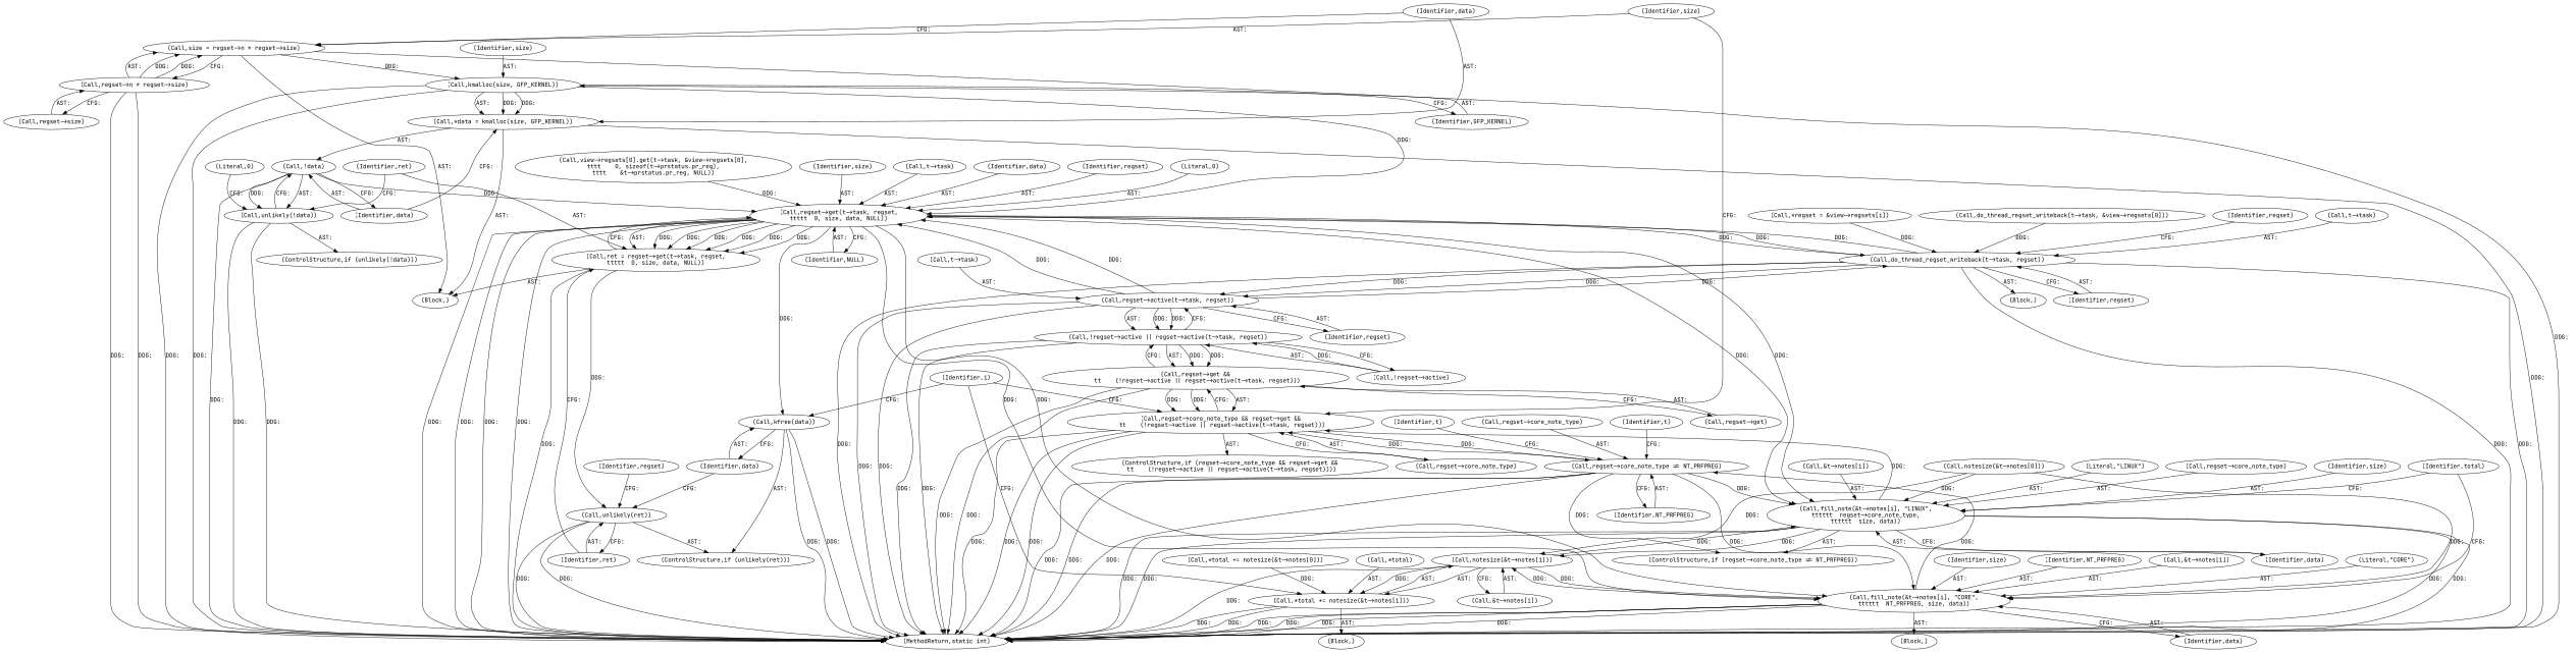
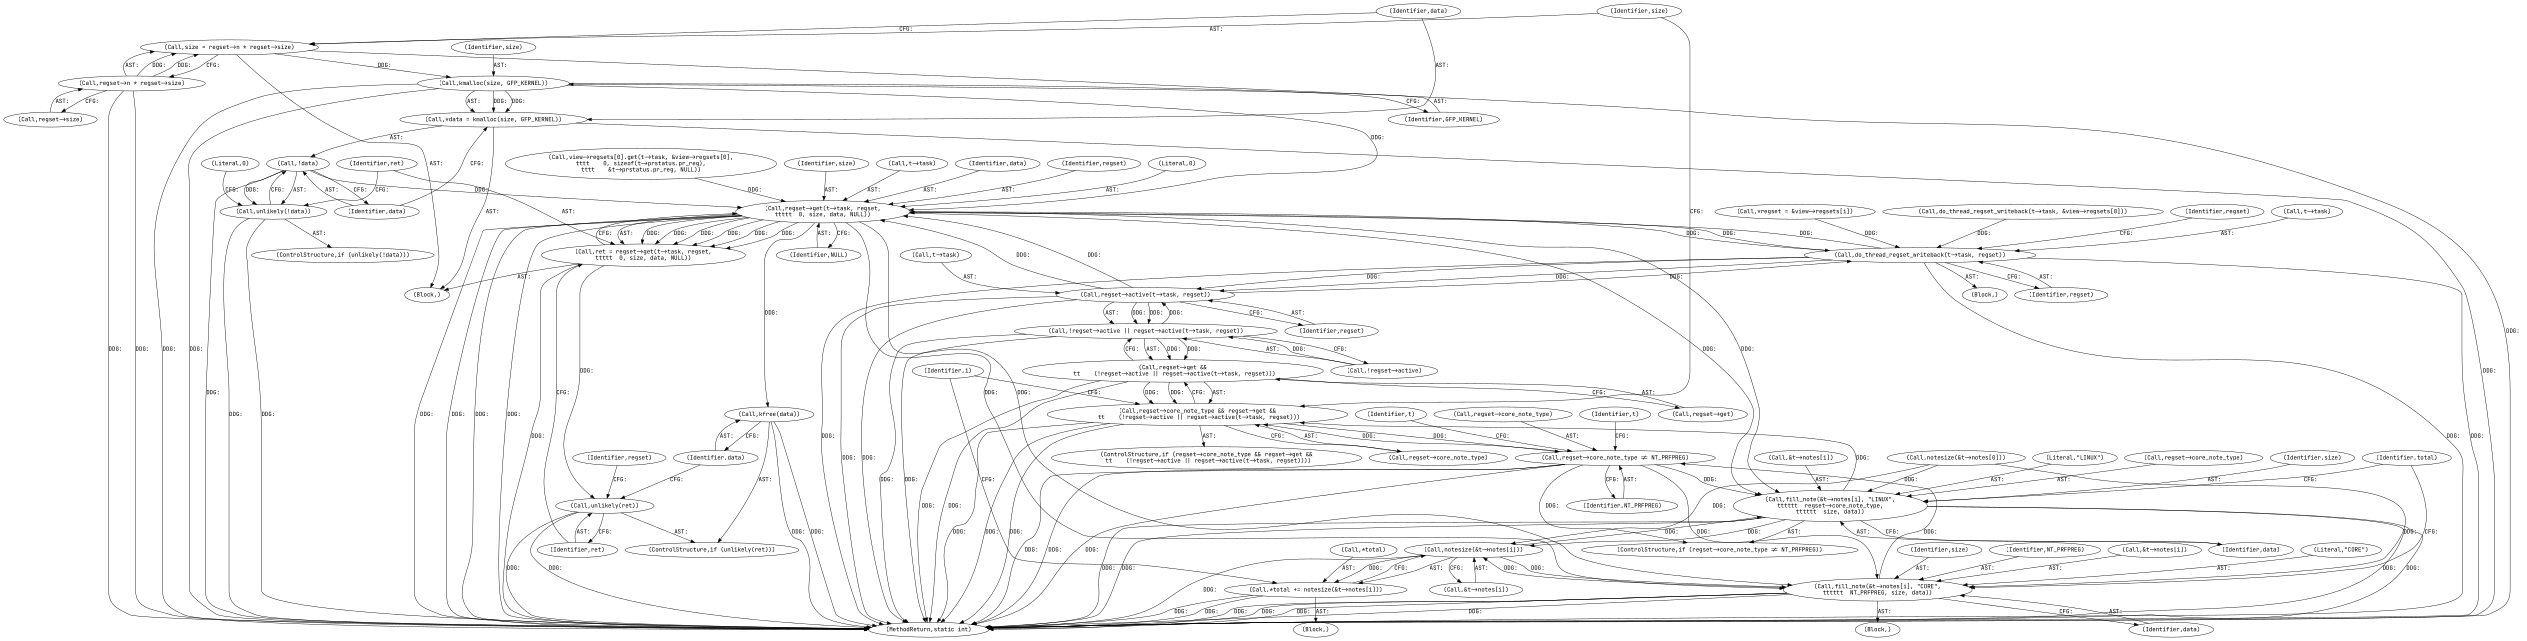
  digraph {
    fontname="JetBrains Mono"
    node [fontname="JetBrains Mono"]
    edge [fontname="JetBrains Mono"]
    n1 [label="(Call,kmalloc(size, GFP_KERNEL))"]
    n2 [label="(Call,*data = kmalloc(size, GFP_KERNEL))"]
    n3 [label="(Call,regset->get(t->task, regset,\n\t\t\t\t\t  0, size, data, NULL))"]
    n4 [label="(MethodReturn,static int)"]
    n5 [label="(Identifier,GFP_KERNEL)"]
    n6 [label="(Block,)"]
    n7 [label="(Call,!data)"]
    n8 [label="(Call,do_thread_regset_writeback(t->task, regset))"]
    n9 [label="(Call,fill_note(&t->notes[i], \"LINUX\",\n\t\t\t\t\t\t  regset->core_note_type,\n\t\t\t\t\t\t  size, data))"]
    n10 [label="(Call,fill_note(&t->notes[i], \"CORE\",\n\t\t\t\t\t\t  NT_PRFPREG, size, data))"]
    n11 [label="(Call,ret = regset->get(t->task, regset,\n\t\t\t\t\t  0, size, data, NULL))"]
    n12 [label="(Call,kfree(data))"]
    n13 [label="(Identifier,NULL)"]
    n14 [label="(Call,size = regset->n * regset->size)"]
    n15 [label="(Call,regset->n * regset->size)"]
    n16 [label="(Call,regset->size)"]
    n17 [label="(Call,unlikely(!data))"]
    n18 [label="(Identifier,data)"]
    n19 [label="(ControlStructure,if (unlikely(!data)))"]
    n20 [label="(Call,regset->active(t->task, regset))"]
    n21 [label="(Block,)"]
    n22 [label="(Identifier,regset)"]
    n23 [label="(Call,regset->core_note_type && regset->get &&\n \t\t    (!regset->active || regset->active(t->task, regset)))"]
    n24 [label="(ControlStructure,if (regset->core_note_type != NT_PRFPREG))"]
    n25 [label="(Call,notesize(&t->notes[i]))"]
    n26 [label="(Identifier,data)"]
    n27 [label="(Call,regset->core_note_type != NT_PRFPREG)"]
    n28 [label="(Block,)"]
    n29 [label="(Identifier,data)"]
    n30 [label="(Call,unlikely(ret))"]
    n31 [label="(ControlStructure,if (unlikely(ret)))"]
    n32 [label="(Identifier,data)"]
    n33 [label="(Call,!regset->active || regset->active(t->task, regset))"]
    n34 [label="(Identifier,regset)"]
    n35 [label="(Call,regset->get &&\n \t\t    (!regset->active || regset->active(t->task, regset)))"]
    n36 [label="(Call,!regset->active)"]
    n37 [label="(Call,regset->get)"]
    n38 [label="(ControlStructure,if (regset->core_note_type && regset->get &&\n \t\t    (!regset->active || regset->active(t->task, regset))))"]
    n39 [label="(Call,regset->core_note_type)"]
    n40 [label="(Identifier,NT_PRFPREG)"]
    n41 [label="(Call,*total += notesize(&t->notes[i]))"]
    n42 [label="(Call,&t->notes[i])"]
    n43 [label="(Block,)"]
    n44 [label="(Identifier,ret)"]
    n45 [label="(Call,t->task)"]
    n46 [label="(Literal,\"LINUX\")"]
    n47 [label="(Identifier,size)"]
    n48 [label="(Call,*regset = &view->regsets[i])"]
    n49 [label="(Identifier,data)"]
    n50 [label="(Identifier,t)"]
    n51 [label="(Identifier,regset)"]
    n52 [label="(Call,do_thread_regset_writeback(t->task, &view->regsets[0]))"]
    n53 [label="(Identifier,regset)"]
    n54 [label="(Identifier,i)"]
    n55 [label="(Call,notesize(&t->notes[0]))"]
-   n56 [label="(Call,*total += notesize(&t->notes[0]))"]
    n57 [label="(Literal,0)"]
    n58 [label="(Literal,0)"]
    n59 [label="(Call,view->regsets[0].get(t->task, &view->regsets[0],\n\t\t\t\t    0, sizeof(t->prstatus.pr_reg),\n\t\t\t\t    &t->prstatus.pr_reg, NULL))"]
    n60 [label="(Identifier,size)"]
    n61 [label="(Identifier,data)"]
    n62 [label="(Call,regset->core_note_type)"]
    n63 [label="(Call,t->task)"]
    n64 [label="(Identifier,size)"]
    n65 [label="(Call,regset->core_note_type)"]
    n66 [label="(Call,*total)"]
    n67 [label="(Identifier,size)"]
    n68 [label="(Identifier,t)"]
    n69 [label="(Identifier,NT_PRFPREG)"]
    n70 [label="(Identifier,regset)"]
    n71 [label="(Call,&t->notes[i])"]
    n72 [label="(Call,&t->notes[i])"]
    n73 [label="(Call,t->task)"]
    n74 [label="(Identifier,ret)"]
    n75 [label="(Identifier,total)"]
    n76 [label="(Identifier,size)"]
    n77 [label="(Literal,\"CORE\")"]
    n1 -> n2 [label="AST: "]
    n1 -> n2 [label="DDG: "]
    n1 -> n2 [label="DDG: "]
    n1 -> n3 [label="DDG: "]
    n1 -> n4 [label="DDG: "]
    n1 -> n4 [label="DDG: "]
    n1 -> n5 [label="CFG: "]
    n2 -> n4 [label="DDG: "]
    n2 -> n6 [label="AST: "]
    n2 -> n7 [label="AST: "]
    n3 -> n4 [label="DDG: "]
    n3 -> n4 [label="DDG: "]
    n3 -> n4 [label="DDG: "]
    n3 -> n4 [label="DDG: "]
    n3 -> n8 [label="DDG: "]
    n3 -> n9 [label="DDG: "]
    n3 -> n9 [label="DDG: "]
    n3 -> n10 [label="DDG: "]
    n3 -> n10 [label="DDG: "]
    n3 -> n11 [label="AST: "]
    n3 -> n11 [label="DDG: "]
    n3 -> n11 [label="DDG: "]
    n3 -> n11 [label="DDG: "]
    n3 -> n11 [label="DDG: "]
    n3 -> n11 [label="DDG: "]
    n3 -> n11 [label="DDG: "]
    n3 -> n12 [label="DDG: "]
    n3 -> n13 [label="CFG: "]
    n5 -> n1 [label="AST: "]
    n7 -> n3 [label="DDG: "]
    n7 -> n4 [label="DDG: "]
    n7 -> n17 [label="AST: "]
    n7 -> n17 [label="DDG: "]
    n7 -> n18 [label="CFG: "]
    n8 -> n3 [label="DDG: "]
    n8 -> n3 [label="DDG: "]
    n8 -> n4 [label="DDG: "]
    n8 -> n4 [label="DDG: "]
    n8 -> n4 [label="DDG: "]
    n8 -> n20 [label="DDG: "]
    n8 -> n20 [label="DDG: "]
    n8 -> n21 [label="AST: "]
    n8 -> n22 [label="CFG: "]
    n9 -> n4 [label="DDG: "]
    n9 -> n4 [label="DDG: "]
    n9 -> n4 [label="DDG: "]
    n9 -> n4 [label="DDG: "]
    n9 -> n23 [label="DDG: "]
    n9 -> n24 [label="AST: "]
    n9 -> n25 [label="DDG: "]
    n9 -> n26 [label="CFG: "]
    n10 -> n4 [label="DDG: "]
    n10 -> n4 [label="DDG: "]
    n10 -> n4 [label="DDG: "]
    n10 -> n4 [label="DDG: "]
    n10 -> n25 [label="DDG: "]
    n10 -> n27 [label="DDG: "]
    n10 -> n28 [label="AST: "]
    n10 -> n29 [label="CFG: "]
    n11 -> n3 [label="CFG: "]
    n11 -> n4 [label="DDG: "]
    n11 -> n6 [label="AST: "]
    n11 -> n30 [label="DDG: "]
    n12 -> n4 [label="DDG: "]
    n12 -> n4 [label="DDG: "]
    n12 -> n31 [label="AST: "]
    n12 -> n32 [label="CFG: "]
    n13 -> n3 [label="AST: "]
    n14 -> n1 [label="DDG: "]
    n14 -> n4 [label="DDG: "]
    n14 -> n6 [label="AST: "]
    n14 -> n15 [label="CFG: "]
    n15 -> n4 [label="DDG: "]
    n15 -> n4 [label="DDG: "]
    n15 -> n14 [label="AST: "]
    n15 -> n14 [label="DDG: "]
    n15 -> n14 [label="DDG: "]
    n15 -> n16 [label="CFG: "]
    n16 -> n15 [label="AST: "]
    n17 -> n4 [label="DDG: "]
    n17 -> n4 [label="DDG: "]
    n17 -> n7 [label="CFG: "]
    n17 -> n19 [label="AST: "]
    n18 -> n2 [label="CFG: "]
    n18 -> n7 [label="AST: "]
    n20 -> n3 [label="DDG: "]
    n20 -> n3 [label="DDG: "]
    n20 -> n4 [label="DDG: "]
    n20 -> n4 [label="DDG: "]
    n20 -> n8 [label="DDG: "]
    n20 -> n33 [label="AST: "]
    n20 -> n33 [label="DDG: "]
    n20 -> n33 [label="DDG: "]
    n20 -> n34 [label="CFG: "]
    n22 -> n8 [label="AST: "]
    n23 -> n4 [label="DDG: "]
    n23 -> n4 [label="DDG: "]
    n23 -> n4 [label="DDG: "]
    n23 -> n27 [label="DDG: "]
    n23 -> n35 [label="CFG: "]
    n23 -> n38 [label="AST: "]
    n23 -> n39 [label="CFG: "]
    n25 -> n4 [label="DDG: "]
    n25 -> n9 [label="DDG: "]
    n25 -> n10 [label="DDG: "]
    n25 -> n41 [label="AST: "]
    n25 -> n41 [label="DDG: "]
    n25 -> n42 [label="CFG: "]
    n26 -> n9 [label="AST: "]
    n27 -> n4 [label="DDG: "]
    n27 -> n4 [label="DDG: "]
    n27 -> n4 [label="DDG: "]
    n27 -> n9 [label="DDG: "]
    n27 -> n10 [label="DDG: "]
    n27 -> n23 [label="DDG: "]
    n27 -> n24 [label="DDG: "]
    n27 -> n40 [label="CFG: "]
    n29 -> n10 [label="AST: "]
    n30 -> n4 [label="DDG: "]
    n30 -> n4 [label="DDG: "]
    n30 -> n31 [label="AST: "]
    n30 -> n44 [label="CFG: "]
    n32 -> n12 [label="AST: "]
    n32 -> n30 [label="CFG: "]
    n33 -> n4 [label="DDG: "]
    n33 -> n4 [label="DDG: "]
-   n33 -> n20 [label="CFG: "]
+   n33 -> n20 [label="DDG: "]
    n33 -> n35 [label="AST: "]
    n33 -> n35 [label="DDG: "]
    n33 -> n35 [label="DDG: "]
    n33 -> n36 [label="CFG: "]
    n34 -> n20 [label="AST: "]
    n35 -> n4 [label="DDG: "]
    n35 -> n4 [label="DDG: "]
    n35 -> n23 [label="AST: "]
    n35 -> n23 [label="DDG: "]
    n35 -> n23 [label="DDG: "]
    n35 -> n33 [label="CFG: "]
    n35 -> n37 [label="CFG: "]
    n36 -> n33 [label="AST: "]
    n36 -> n33 [label="DDG: "]
    n37 -> n35 [label="AST: "]
    n39 -> n23 [label="AST: "]
    n40 -> n27 [label="AST: "]
    n41 -> n4 [label="DDG: "]
    n41 -> n4 [label="DDG: "]
-   n41 -> n25 [label="AST: "]
+   n41 -> n25 [label="CFG: "]
    n41 -> n43 [label="AST: "]
    n42 -> n25 [label="AST: "]
    n44 -> n11 [label="CFG: "]
    n44 -> n30 [label="AST: "]
    n45 -> n20 [label="AST: "]
    n46 -> n9 [label="AST: "]
    n47 -> n1 [label="AST: "]
    n48 -> n8 [label="DDG: "]
    n49 -> n3 [label="AST: "]
    n50 -> n27 [label="CFG: "]
    n51 -> n30 [label="CFG: "]
    n52 -> n8 [label="DDG: "]
    n53 -> n3 [label="AST: "]
-   n54 -> n12 [label="CFG: "]
    n54 -> n23 [label="CFG: "]
    n54 -> n41 [label="CFG: "]
    n55 -> n9 [label="DDG: "]
    n55 -> n10 [label="DDG: "]
    n55 -> n25 [label="DDG: "]
-   n56 -> n41 [label="DDG: "]
    n57 -> n17 [label="CFG: "]
    n58 -> n3 [label="AST: "]
    n59 -> n3 [label="DDG: "]
    n60 -> n3 [label="AST: "]
    n61 -> n2 [label="AST: "]
    n61 -> n14 [label="CFG: "]
    n62 -> n27 [label="AST: "]
    n63 -> n3 [label="AST: "]
    n64 -> n10 [label="AST: "]
    n65 -> n9 [label="AST: "]
    n66 -> n41 [label="AST: "]
    n67 -> n9 [label="AST: "]
    n68 -> n27 [label="CFG: "]
    n69 -> n10 [label="AST: "]
    n70 -> n8 [label="CFG: "]
    n71 -> n10 [label="AST: "]
    n72 -> n9 [label="AST: "]
    n73 -> n8 [label="AST: "]
    n74 -> n11 [label="AST: "]
    n74 -> n17 [label="CFG: "]
    n75 -> n9 [label="CFG: "]
    n75 -> n10 [label="CFG: "]
    n76 -> n14 [label="AST: "]
    n76 -> n23 [label="CFG: "]
    n77 -> n10 [label="AST: "]
  }
